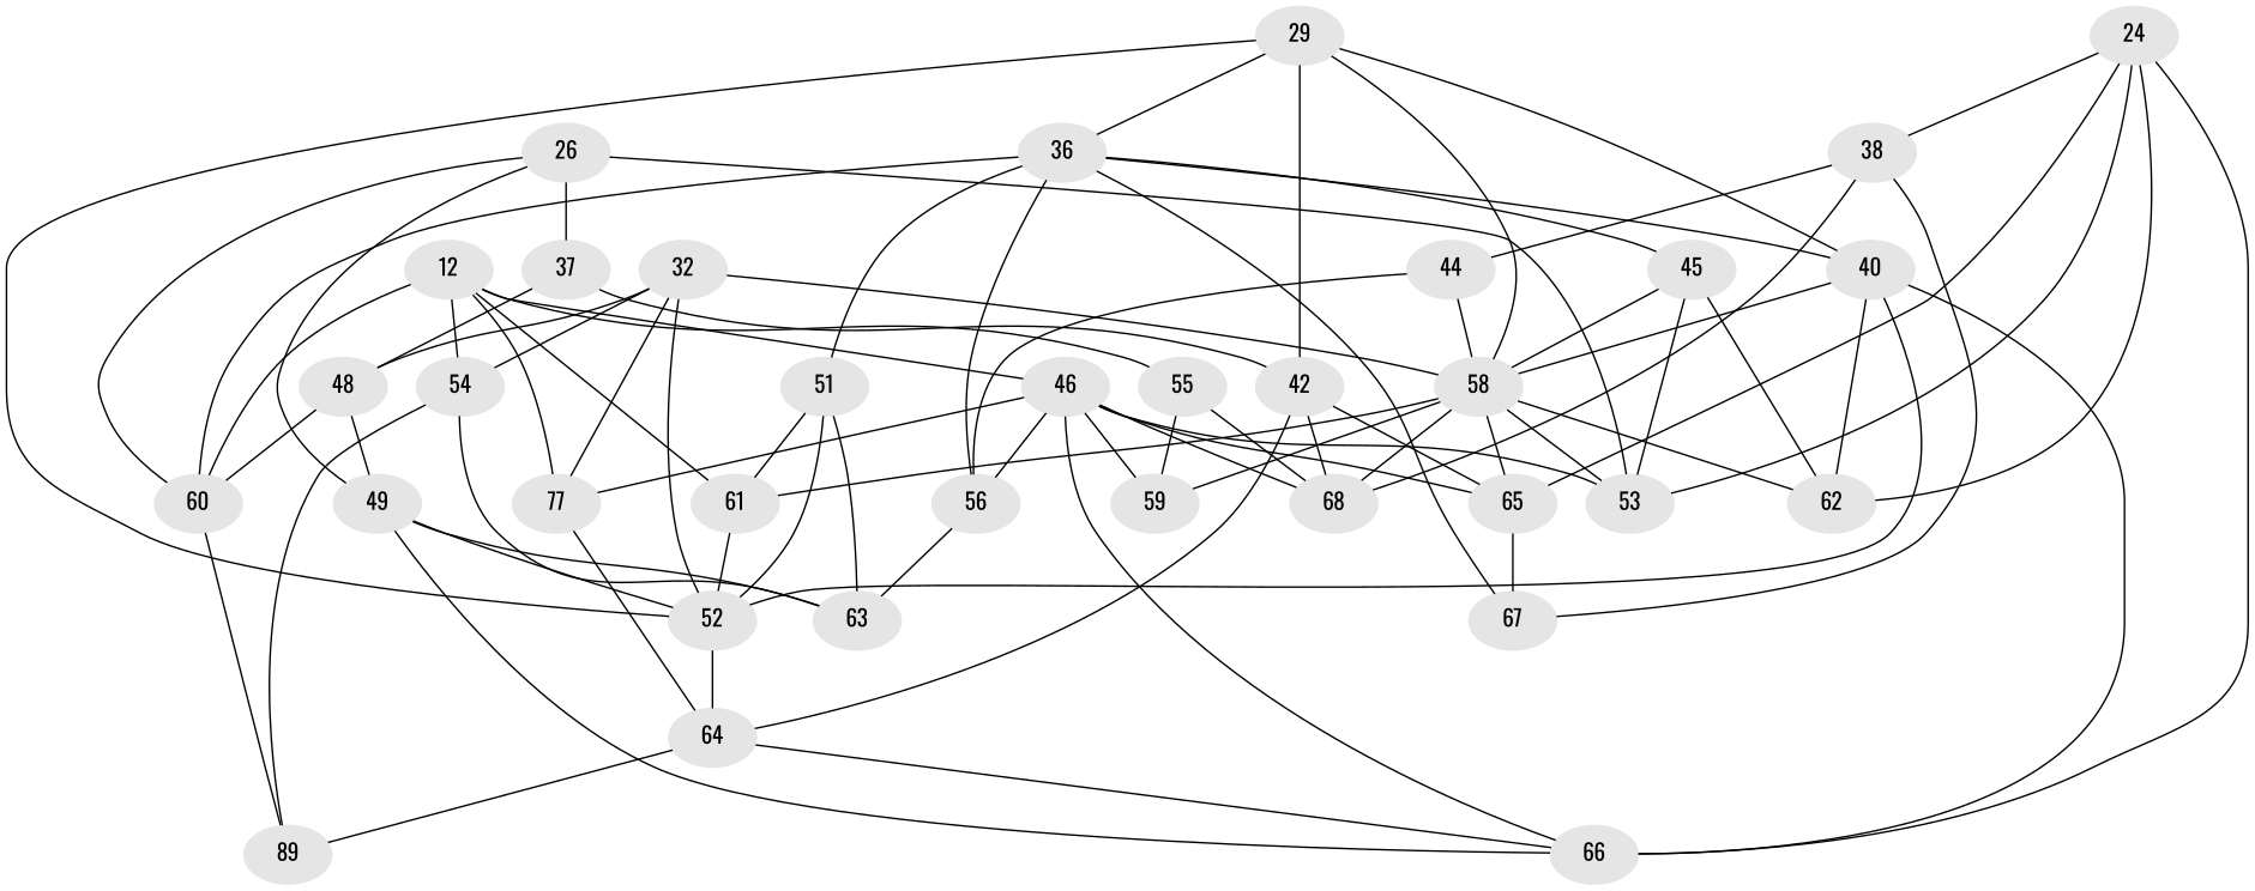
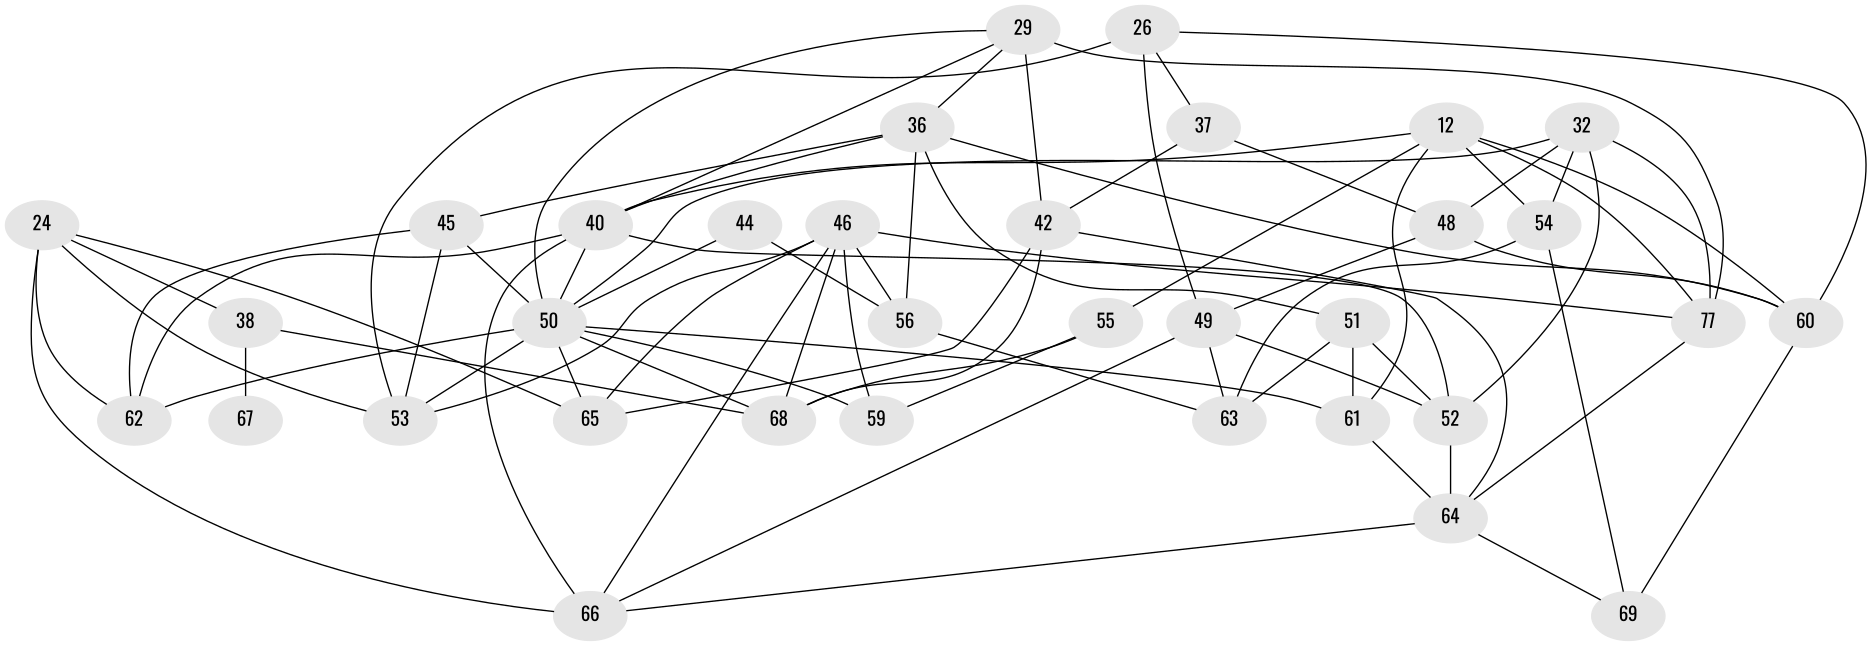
  graph {
    fontname=Oswald
    node [color=gray90 fontname=Oswald style=filled]
    edge [fontname=Oswald]
    12 [super="+5+9"]
    40 [super="+17+33"]
    54
    55
    n5 [label=77 super="+35"]
    60 [super="+11"]
    61 [super="+22"]
    62
    66 [super="+16"]
-   50 [super="+41+47+28" label=58]
+   50 [super="+41+47+28"]
    52 [super="+14"]
-   69 [label=89]
+   69
    63
    68 [super="+1"]
    59 [super="+31"]
    64 [super="+34+20"]
    24 [super="+7"]
    38
    53 [super="+6+25"]
    65 [super="+58"]
    67
    44
    26 [super="+19"]
    37
    49 [super="+2"]
    42 [super="+8"]
    48
    29 [super="+23"]
    36 [super="+27+21"]
    45 [super="+13"]
    51 [super="+43"]
    56 [super="+3"]
    32 [super="+4"]
    46 [super="+30+39"]
-   12 -- 46 [weight=2]
+   12 -- 40 [weight=2]
    12 -- 54
    12 -- 55
    12 -- n5
    12 -- 60 [weight=2]
    12 -- 61
    40 -- 62
    40 -- 66
    40 -- 50
    40 -- 52
    54 -- 69
    54 -- 63
    55 -- 68 [weight=2]
    55 -- 59
    n5 -- 64
    60 -- 69
-   61 -- 52 [weight=2]
+   61 -- 64 [weight=2]
    50 -- 61
    50 -- 62
    50 -- 68
    50 -- 59 [weight=3]
    50 -- 53 [weight=2]
    50 -- 65
    52 -- 64 [weight=2]
    64 -- 66
    64 -- 69
    24 -- 62
    24 -- 66 [weight=2]
    24 -- 38
    24 -- 53
    24 -- 65
    38 -- 68
    38 -- 67
-   38 -- 44
-   65 -- 67 [weight=2]
    44 -- 50
    44 -- 56 [weight=2]
    26 -- 60
    26 -- 53 [weight=2]
    26 -- 37 [weight=2]
    26 -- 49
    37 -- 42
    37 -- 48
    49 -- 66
    49 -- 52 [weight=2]
    49 -- 63
    42 -- 68
    42 -- 64
    42 -- 65
    48 -- 60
    48 -- 49
    29 -- 40
-   29 -- 52
+   29 -- n5
    29 -- 50
    29 -- 42 [weight=2]
    29 -- 36
    36 -- 40
    36 -- 60
-   36 -- 67
    36 -- 45 [weight=2]
    36 -- 51 [weight=2]
    36 -- 56 [weight=2]
    45 -- 62
    45 -- 50
    45 -- 53 [weight=2]
    51 -- 61 [weight=2]
    51 -- 52
    51 -- 63
    56 -- 63
    32 -- 54
    32 -- n5 [weight=2]
    32 -- 50
    32 -- 52
    32 -- 48
    46 -- n5
    46 -- 66
    46 -- 68
    46 -- 59 [weight=2]
    46 -- 53
    46 -- 65
    46 -- 56
  }
